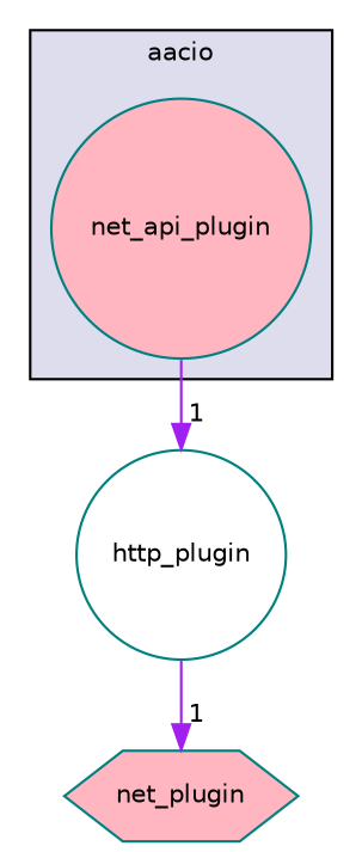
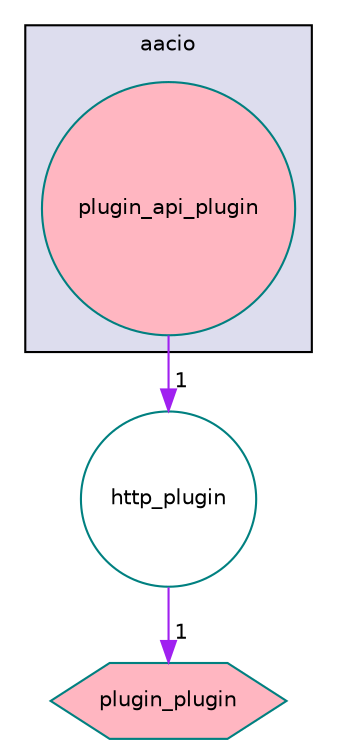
  digraph {
    compound=true
    node [color=teal fillcolor=lightpink fontname=Helvetica fontsize=10 shape=circle style=filled]
    edge [color=purple headlabel=1 labeldistance=1.5 labelfontname=Helvetica labelfontsize=10]
-   n1 [label=net_api_plugin pencolor=black]
+   n1 [label=plugin_api_plugin pencolor=black]
    n2 [fillcolor=white label=http_plugin]
-   n3 [label=net_plugin shape=hexagon]
+   n3 [label=plugin_plugin shape=hexagon]
    subgraph cluster_1 {
      bgcolor="#ddddee"
      fontname=Helvetica
      fontsize=10
      label=aacio
      pencolor=black
      n1
    }
    n1 -> n2
    n2 -> n3
  }
